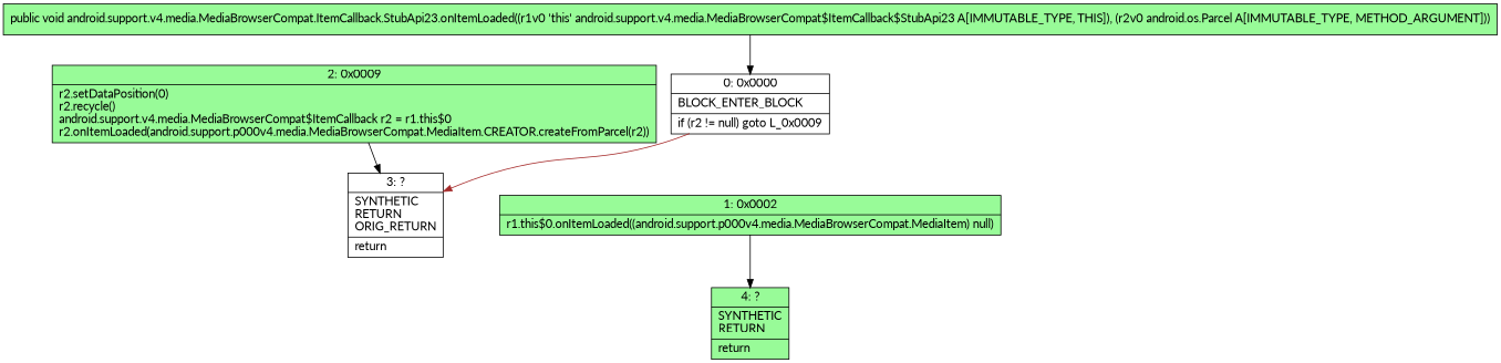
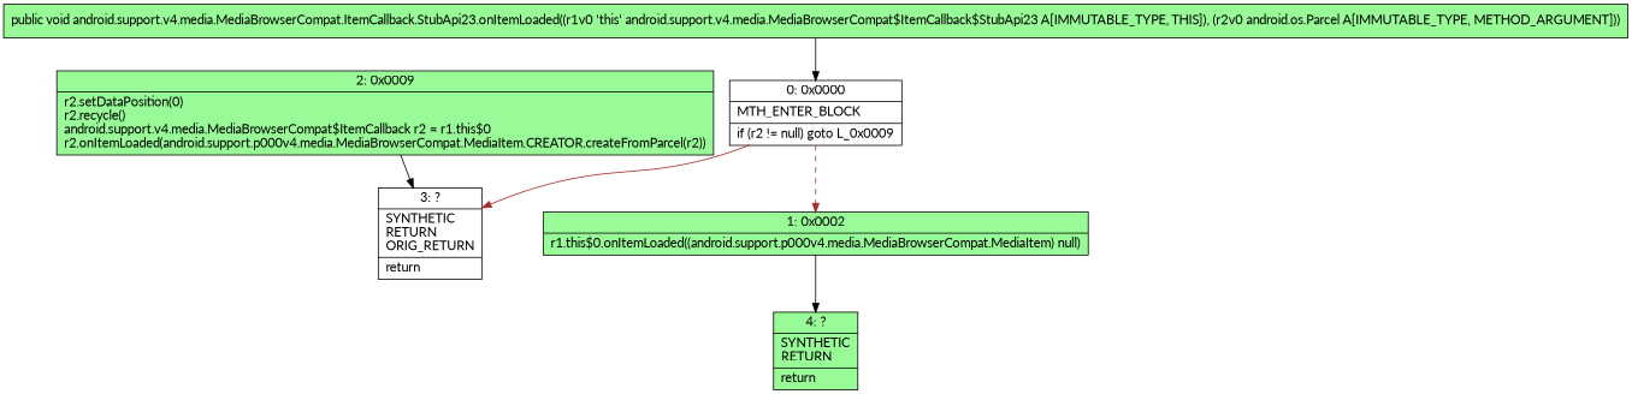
  digraph {
    fontname=Lato
    node [fillcolor=palegreen fontname=Lato shape=record style=filled]
    edge [color=black fontname=Lato]
-   n1 [fillcolor=white label="{0\:\ 0x0000|BLOCK_ENTER_BLOCK\l|if (r2 != null) goto L_0x0009\l}"]
+   n1 [fillcolor=white label="{0\:\ 0x0000|MTH_ENTER_BLOCK\l|if (r2 != null) goto L_0x0009\l}"]
    n2 [label="{1\:\ 0x0002|r1.this$0.onItemLoaded((android.support.p000v4.media.MediaBrowserCompat.MediaItem) null)\l}"]
    n3 [fillcolor=white label="{3\:\ ?|SYNTHETIC\lRETURN\lORIG_RETURN\l|return\l}"]
    n4 [label="{4\:\ ?|SYNTHETIC\lRETURN\l|return\l}"]
    n5 [label="{2\:\ 0x0009|r2.setDataPosition(0)\lr2.recycle()\landroid.support.v4.media.MediaBrowserCompat$ItemCallback r2 = r1.this$0\lr2.onItemLoaded(android.support.p000v4.media.MediaBrowserCompat.MediaItem.CREATOR.createFromParcel(r2))\l}"]
    n6 [label="{public void android.support.v4.media.MediaBrowserCompat.ItemCallback.StubApi23.onItemLoaded((r1v0 'this' android.support.v4.media.MediaBrowserCompat$ItemCallback$StubApi23 A[IMMUTABLE_TYPE, THIS]), (r2v0 android.os.Parcel A[IMMUTABLE_TYPE, METHOD_ARGUMENT])) }"]
+   n1 -> n2 [color=brown style=dashed]
    n1 -> n3 [color=brown]
    n2 -> n4
    n5 -> n3
    n6 -> n1
  }
